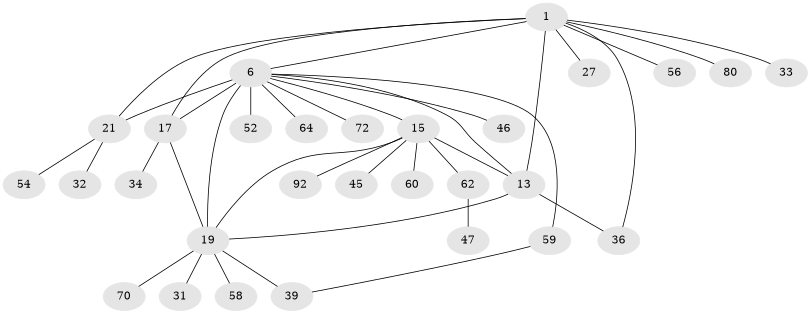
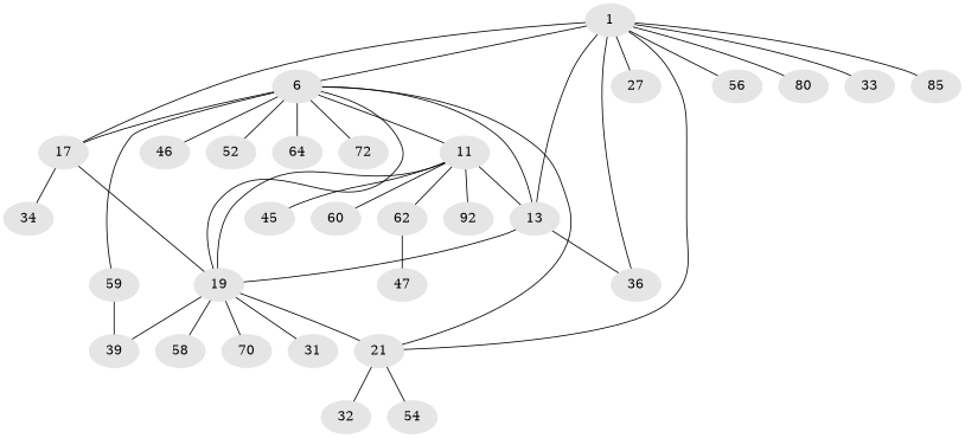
  graph {
    fontname="DejaVu Serif"
    node [color=gray90 fontname="DejaVu Serif" style=filled]
    edge [fontname="DejaVu Serif"]
    1 [super="+5+3+30+2+4"]
    6 [super="+55+7+9"]
    13 [super="+63+57+98+75+35+48"]
    17 [super="+20+18"]
    21 [super="+25+73+24+22"]
    27
    36
    56
    80
    n10 [label=33]
-   11 [super="+12+15+101+14" label=15]
+   85
+   11 [super="+12+15+101+14"]
    19 [super="+23+68"]
    46
    52
    59
    64
    72 [super="+89"]
    34
    32 [super="+50"]
    54
    45
    60
    62
    92
    39 [super="+76+87"]
    31
    58
    70
    47 [super="+53"]
    1 -- 6
    1 -- 13 [weight=3]
    1 -- 17
    1 -- 21
    1 -- 27
    1 -- 36
    1 -- 56
    1 -- 80
    1 -- n10
+   1 -- 85
    6 -- 13
    6 -- 17 [weight=4]
    6 -- 21 [weight=2]
    6 -- 11
    6 -- 19
    6 -- 46
    6 -- 52
    6 -- 59
    6 -- 64
    6 -- 72
    13 -- 36
    13 -- 19
    17 -- 19 [weight=3]
    17 -- 34
    21 -- 32
    21 -- 54
    11 -- 13 [weight=4]
    11 -- 19
    11 -- 45
    11 -- 60
    11 -- 62
    11 -- 92
+   19 -- 21 [weight=4]
    19 -- 39 [weight=2]
    19 -- 31
    19 -- 58
    19 -- 70
    59 -- 39
    62 -- 47
  }
